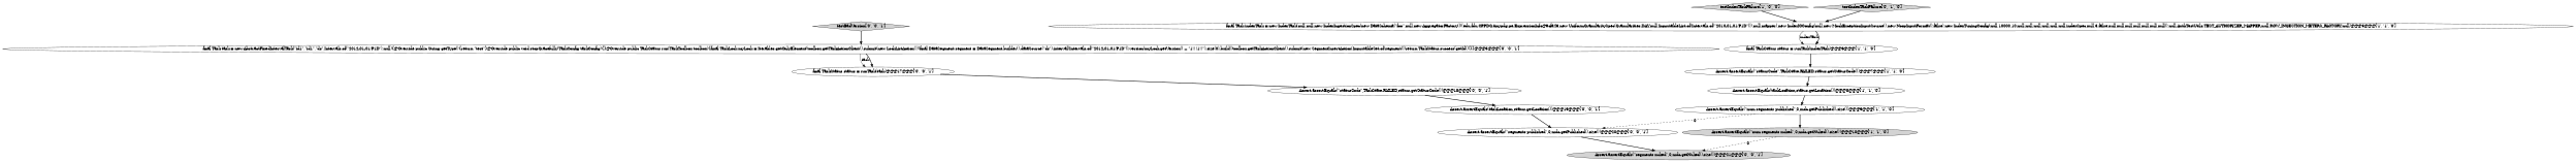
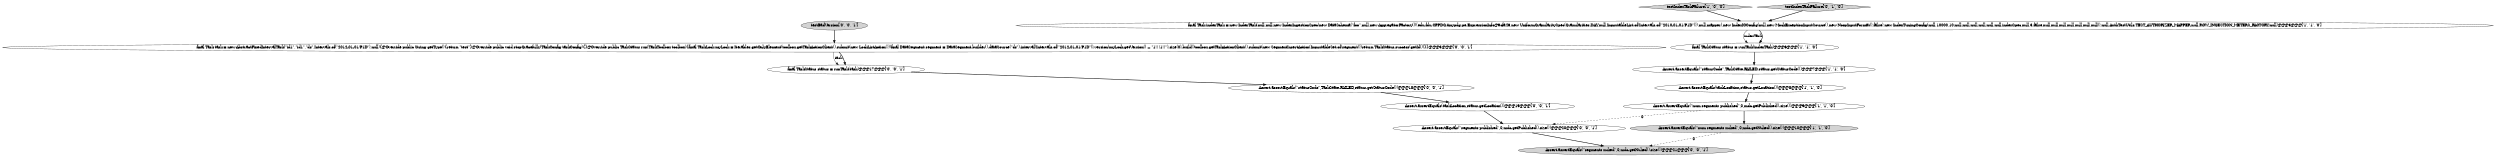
  digraph {
    node [fillcolor=white shape=ellipse style=filled]
    edge [style=bold]
    n1 [label="Assert.assertEquals(\"statusCode\",TaskState.FAILED,status.getStatusCode())@@@7@@@['1', '1', '0']"]
    n2 [label="Assert.assertEquals(taskLocation,status.getLocation())@@@8@@@['1', '1', '0']"]
    n3 [fillcolor=lightgray label="testIndexTaskFailure['1', '0', '0']" shape=diamond]
    n4 [label="final Task indexTask = new IndexTask(null,null,new IndexIngestionSpec(new DataSchema(\"foo\",null,new AggregatorFactory((((edu.fdu.CPPDG.tinypdg.pe.ExpressionInfo@9cfa46,new UniformGranularitySpec(Granularities.DAY,null,ImmutableList.of(Intervals.of(\"2010-01-01/P1D\"))),null,mapper),new IndexIOConfig(null,new MockExceptionInputSource(),new NoopInputFormat(),false),new IndexTuningConfig(null,10000,10,null,null,null,null,null,null,indexSpec,null,3,false,null,null,null,null,null,null,null)),null,AuthTestUtils.TEST_AUTHORIZER_MAPPER,null,ROW_INGESTION_METERS_FACTORY,null)@@@3@@@['1', '1', '0']"]
    n5 [label="Assert.assertEquals(\"num segments published\",0,mdc.getPublished().size())@@@9@@@['1', '1', '0']"]
-   n6 [fillcolor=lightgray label="testBadVersion['0', '0', '1']" shape=diamond]
+   n6 [fillcolor=lightgray label="testBadVersion['0', '0', '1']"]
    n7 [label="final Task task = new AbstractFixedIntervalTask(\"id1\",\"id1\",\"ds\",Intervals.of(\"2012-01-01/P1D\"),null){@Override public String getType(){return \"test\"}@Override public void stopGracefully(TaskConfig taskConfig){}@Override public TaskStatus run(TaskToolbox toolbox){final TaskLock myLock = Iterables.getOnlyElement(toolbox.getTaskActionClient().submit(new LockListAction()))final DataSegment segment = DataSegment.builder().dataSource(\"ds\").interval(Intervals.of(\"2012-01-01/P1D\")).version(myLock.getVersion() + \"1!!!1!!\").size(0).build()toolbox.getTaskActionClient().submit(new SegmentInsertAction(ImmutableSet.of(segment)))return TaskStatus.success(getId())}}@@@3@@@['0', '0', '1']"]
    n8 [label="Assert.assertEquals(\"segments published\",0,mdc.getPublished().size())@@@20@@@['0', '0', '1']"]
    n9 [fillcolor=lightgray label="Assert.assertEquals(\"segments nuked\",0,mdc.getNuked().size())@@@21@@@['0', '0', '1']"]
    n10 [label="Assert.assertEquals(\"statusCode\",TaskState.FAILED,status.getStatusCode())@@@18@@@['0', '0', '1']"]
    n11 [label="Assert.assertEquals(taskLocation,status.getLocation())@@@19@@@['0', '0', '1']"]
    n12 [fillcolor=lightgray label="Assert.assertEquals(\"num segments nuked\",0,mdc.getNuked().size())@@@10@@@['1', '1', '0']"]
    n13 [label="final TaskStatus status = runTask(task)@@@17@@@['0', '0', '1']"]
    n14 [label="final TaskStatus status = runTask(indexTask)@@@6@@@['1', '1', '0']"]
    n15 [fillcolor=lightgray label="testIndexTaskFailure['0', '1', '0']" shape=diamond]
    n1 -> n2
    n2 -> n5
    n3 -> n4
    n4 -> n14 [label=indexTask style=solid]
    n4 -> n14
    n5 -> n8 [label=0 style=dashed]
    n5 -> n12
    n6 -> n7
    n7 -> n13 [label=task style=solid]
    n7 -> n13
    n8 -> n9
    n10 -> n11
    n11 -> n8
    n12 -> n9 [label=0 style=dashed]
    n13 -> n10
    n14 -> n1
    n15 -> n4
  }
